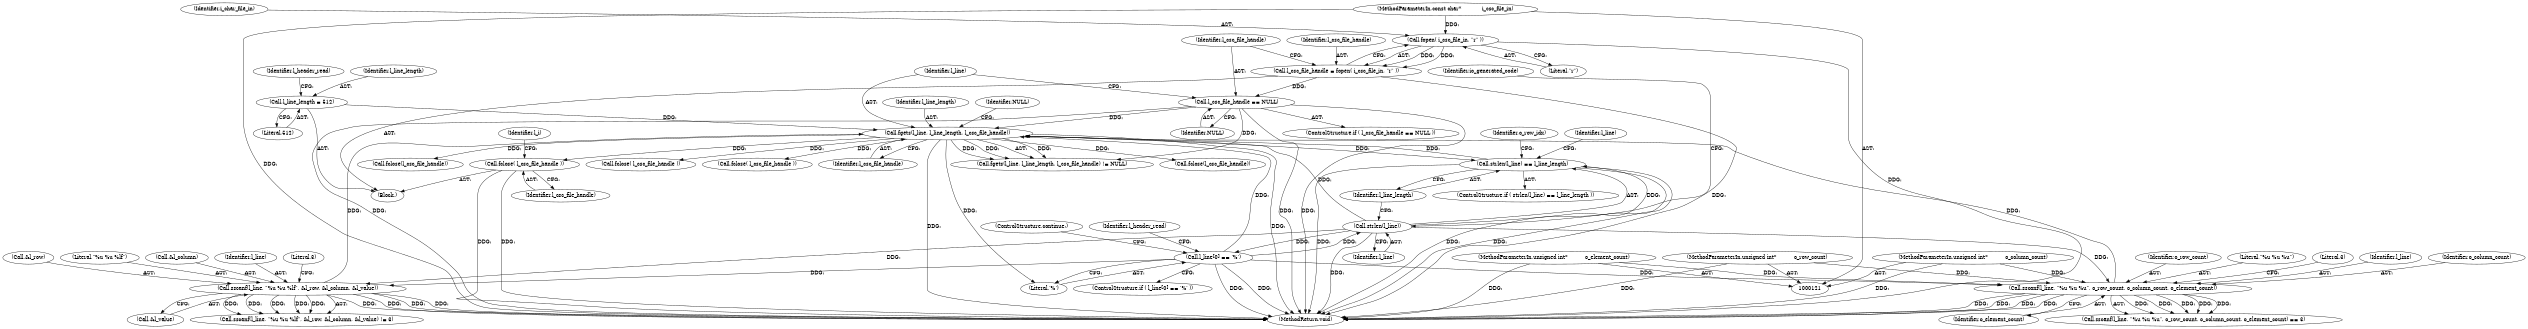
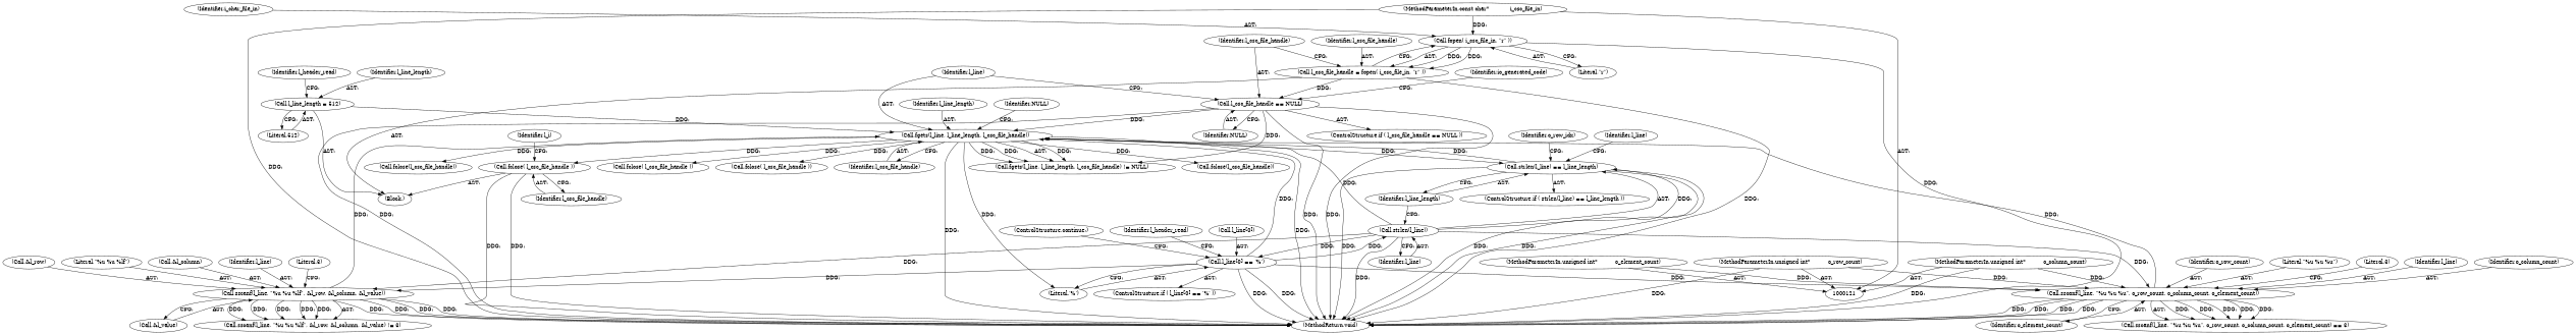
  digraph {
    n1 [label="(Call,fclose( l_csc_file_handle ))"]
    n2 [label="(MethodReturn,void)"]
    n3 [label="(Identifier,l_csc_file_handle)"]
    n4 [label="(Block,)"]
    n5 [label="(Call,fgets(l_line, l_line_length, l_csc_file_handle))"]
    n6 [label="(Call,strlen(l_line) == l_line_length)"]
    n7 [label="(Call,fclose(l_csc_file_handle))"]
    n8 [label="(Call,fclose(l_csc_file_handle))"]
    n9 [label="(Call,fclose( l_csc_file_handle ))"]
    n10 [label="(Call,fclose( l_csc_file_handle ))"]
    n11 [label="(Identifier,l_csc_file_handle)"]
    n12 [label="(Call,fgets(l_line, l_line_length, l_csc_file_handle) != NULL)"]
    n13 [label="(Literal,'%')"]
    n14 [label="(Call,strlen(l_line))"]
    n15 [label="(Call,l_line[0] == '%')"]
    n16 [label="(Call,sscanf(l_line, \"%u %u %lf\", &l_row, &l_column, &l_value))"]
    n17 [label="(Call,sscanf(l_line, \"%u %u %u\", o_row_count, o_column_count, o_element_count))"]
    n18 [label="(Identifier,l_line)"]
    n19 [label="(Identifier,l_line_length)"]
    n20 [label="(ControlStructure,if ( strlen(l_line) == l_line_length ))"]
    n21 [label="(ControlStructure,if ( l_line[0] == '%' ))"]
    n22 [label="(Call,sscanf(l_line, \"%u %u %lf\", &l_row, &l_column, &l_value) != 3)"]
    n23 [label="(Call,&l_value)"]
    n24 [label="(Call,sscanf(l_line, \"%u %u %u\", o_row_count, o_column_count, o_element_count) == 3)"]
    n25 [label="(Identifier,o_element_count)"]
    n26 [label="(MethodParameterIn,unsigned int*           o_row_count)"]
    1000121
    n28 [label="(MethodParameterIn,unsigned int*           o_column_count)"]
    n29 [label="(MethodParameterIn,unsigned int*           o_element_count)"]
    n30 [label="(Call,l_line_length = 512)"]
    n31 [label="(Literal,512)"]
    n32 [label="(Call,l_csc_file_handle == NULL)"]
    n33 [label="(ControlStructure,if ( l_csc_file_handle == NULL ))"]
    n34 [label="(Identifier,NULL)"]
    n35 [label="(Call,l_csc_file_handle = fopen( i_csc_file_in, \"r\" ))"]
    n36 [label="(Call,fopen( i_csc_file_in, \"r\" ))"]
    n37 [label="(Literal,\"r\")"]
    n38 [label="(MethodParameterIn,const char*             i_csc_file_in)"]
    n39 [label="(Identifier,l_csc_file_handle)"]
    n40 [label="(Identifier,o_row_count)"]
    n41 [label="(Call,&l_column)"]
+   n42 [label="(Call,l_line[0])"]
    n43 [label="(Identifier,NULL)"]
    n44 [label="(Identifier,io_generated_code)"]
    n45 [label="(Identifier,l_line)"]
    n46 [label="(Identifier,l_header_read)"]
    n47 [label="(Identifier,l_line_length)"]
    n48 [label="(ControlStructure,continue;)"]
    n49 [label="(Identifier,l_csc_file_handle)"]
    n50 [label="(Literal,\"%u %u %u\")"]
    n51 [label="(Literal,3)"]
    n52 [label="(Identifier,l_line)"]
    n53 [label="(Identifier,l_line_length)"]
    n54 [label="(Identifier,o_row_idx)"]
    n55 [label="(Identifier,i_char_file_in)"]
    n56 [label="(Identifier,l_line)"]
    n57 [label="(Literal,3)"]
    n58 [label="(Call,&l_row)"]
    n59 [label="(Identifier,l_i)"]
    n60 [label="(Identifier,l_line)"]
    n61 [label="(Literal,\"%u %u %lf\")"]
    n62 [label="(Identifier,l_header_read)"]
    n63 [label="(Identifier,o_column_count)"]
    n1 -> n2 [label="DDG: "]
    n1 -> n2 [label="DDG: "]
    n1 -> n3 [label="CFG: "]
    n1 -> n4 [label="AST: "]
    n3 -> n1 [label="AST: "]
    n5 -> n1 [label="DDG: "]
    n5 -> n2 [label="DDG: "]
    n5 -> n2 [label="DDG: "]
    n5 -> n6 [label="DDG: "]
    n5 -> n7 [label="DDG: "]
    n5 -> n8 [label="DDG: "]
    n5 -> n9 [label="DDG: "]
    n5 -> n10 [label="DDG: "]
    n5 -> n11 [label="CFG: "]
    n5 -> n12 [label="AST: "]
    n5 -> n12 [label="DDG: "]
    n5 -> n12 [label="DDG: "]
    n5 -> n12 [label="DDG: "]
    n5 -> n13 [label="DDG: "]
    n6 -> n2 [label="DDG: "]
    n6 -> n2 [label="DDG: "]
    n6 -> n2 [label="DDG: "]
    n6 -> n5 [label="DDG: "]
    n6 -> n19 [label="CFG: "]
    n6 -> n20 [label="AST: "]
    n11 -> n5 [label="AST: "]
    n13 -> n15 [label="AST: "]
    n14 -> n2 [label="DDG: "]
    n14 -> n5 [label="DDG: "]
    n14 -> n6 [label="AST: "]
    n14 -> n6 [label="DDG: "]
    n14 -> n15 [label="DDG: "]
    n14 -> n16 [label="DDG: "]
    n14 -> n17 [label="DDG: "]
    n14 -> n18 [label="CFG: "]
    n15 -> n2 [label="DDG: "]
    n15 -> n2 [label="DDG: "]
    n15 -> n5 [label="DDG: "]
    n15 -> n13 [label="CFG: "]
    n15 -> n14 [label="DDG: "]
    n15 -> n16 [label="DDG: "]
    n15 -> n17 [label="DDG: "]
-   n15 -> n21 [label="CFG: "]
+   n15 -> n21 [label="AST: "]
    n16 -> n2 [label="DDG: "]
    n16 -> n2 [label="DDG: "]
    n16 -> n2 [label="DDG: "]
    n16 -> n2 [label="DDG: "]
    n16 -> n5 [label="DDG: "]
    n16 -> n22 [label="AST: "]
    n16 -> n22 [label="DDG: "]
    n16 -> n22 [label="DDG: "]
    n16 -> n22 [label="DDG: "]
    n16 -> n22 [label="DDG: "]
    n16 -> n22 [label="DDG: "]
    n16 -> n23 [label="CFG: "]
    n17 -> n2 [label="DDG: "]
    n17 -> n2 [label="DDG: "]
    n17 -> n2 [label="DDG: "]
    n17 -> n2 [label="DDG: "]
    n17 -> n5 [label="DDG: "]
    n17 -> n24 [label="AST: "]
    n17 -> n24 [label="DDG: "]
    n17 -> n24 [label="DDG: "]
    n17 -> n24 [label="DDG: "]
    n17 -> n24 [label="DDG: "]
    n17 -> n24 [label="DDG: "]
    n17 -> n25 [label="CFG: "]
    n18 -> n14 [label="AST: "]
    n19 -> n6 [label="AST: "]
    n19 -> n14 [label="CFG: "]
    n23 -> n16 [label="AST: "]
    n25 -> n17 [label="AST: "]
    n26 -> n2 [label="DDG: "]
    n26 -> n17 [label="DDG: "]
    n26 -> 1000121 [label="AST: "]
    n28 -> n2 [label="DDG: "]
    n28 -> n17 [label="DDG: "]
    n28 -> 1000121 [label="AST: "]
-   n29 -> n2 [label="DDG: "]
    n29 -> n17 [label="DDG: "]
    n29 -> 1000121 [label="AST: "]
    n30 -> n4 [label="AST: "]
    n30 -> n5 [label="DDG: "]
    n30 -> n31 [label="CFG: "]
    n31 -> n30 [label="AST: "]
    n32 -> n2 [label="DDG: "]
    n32 -> n2 [label="DDG: "]
    n32 -> n2 [label="DDG: "]
    n32 -> n5 [label="DDG: "]
    n32 -> n12 [label="DDG: "]
    n32 -> n33 [label="AST: "]
    n32 -> n34 [label="CFG: "]
    n34 -> n32 [label="AST: "]
    n35 -> n2 [label="DDG: "]
    n35 -> n4 [label="AST: "]
    n35 -> n32 [label="DDG: "]
    n35 -> n36 [label="CFG: "]
    n36 -> n2 [label="DDG: "]
    n36 -> n35 [label="AST: "]
    n36 -> n35 [label="DDG: "]
    n36 -> n35 [label="DDG: "]
    n36 -> n37 [label="CFG: "]
    n37 -> n36 [label="AST: "]
    n38 -> n2 [label="DDG: "]
    n38 -> 1000121 [label="AST: "]
    n38 -> n36 [label="DDG: "]
    n39 -> n35 [label="AST: "]
    n40 -> n17 [label="AST: "]
    n41 -> n16 [label="AST: "]
+   n42 -> n15 [label="AST: "]
    n43 -> n5 [label="CFG: "]
-   n44 -> n14 [label="CFG: "]
+   n44 -> n32 [label="CFG: "]
    n45 -> n5 [label="AST: "]
    n45 -> n32 [label="CFG: "]
    n46 -> n30 [label="CFG: "]
    n47 -> n30 [label="AST: "]
    n48 -> n15 [label="CFG: "]
    n49 -> n32 [label="AST: "]
    n49 -> n35 [label="CFG: "]
    n50 -> n17 [label="AST: "]
    n51 -> n17 [label="CFG: "]
    n52 -> n6 [label="CFG: "]
    n53 -> n5 [label="AST: "]
    n54 -> n6 [label="CFG: "]
    n55 -> n36 [label="AST: "]
    n56 -> n16 [label="AST: "]
    n57 -> n16 [label="CFG: "]
    n58 -> n16 [label="AST: "]
    n59 -> n1 [label="CFG: "]
    n60 -> n17 [label="AST: "]
    n61 -> n16 [label="AST: "]
    n62 -> n15 [label="CFG: "]
    n63 -> n17 [label="AST: "]
  }
